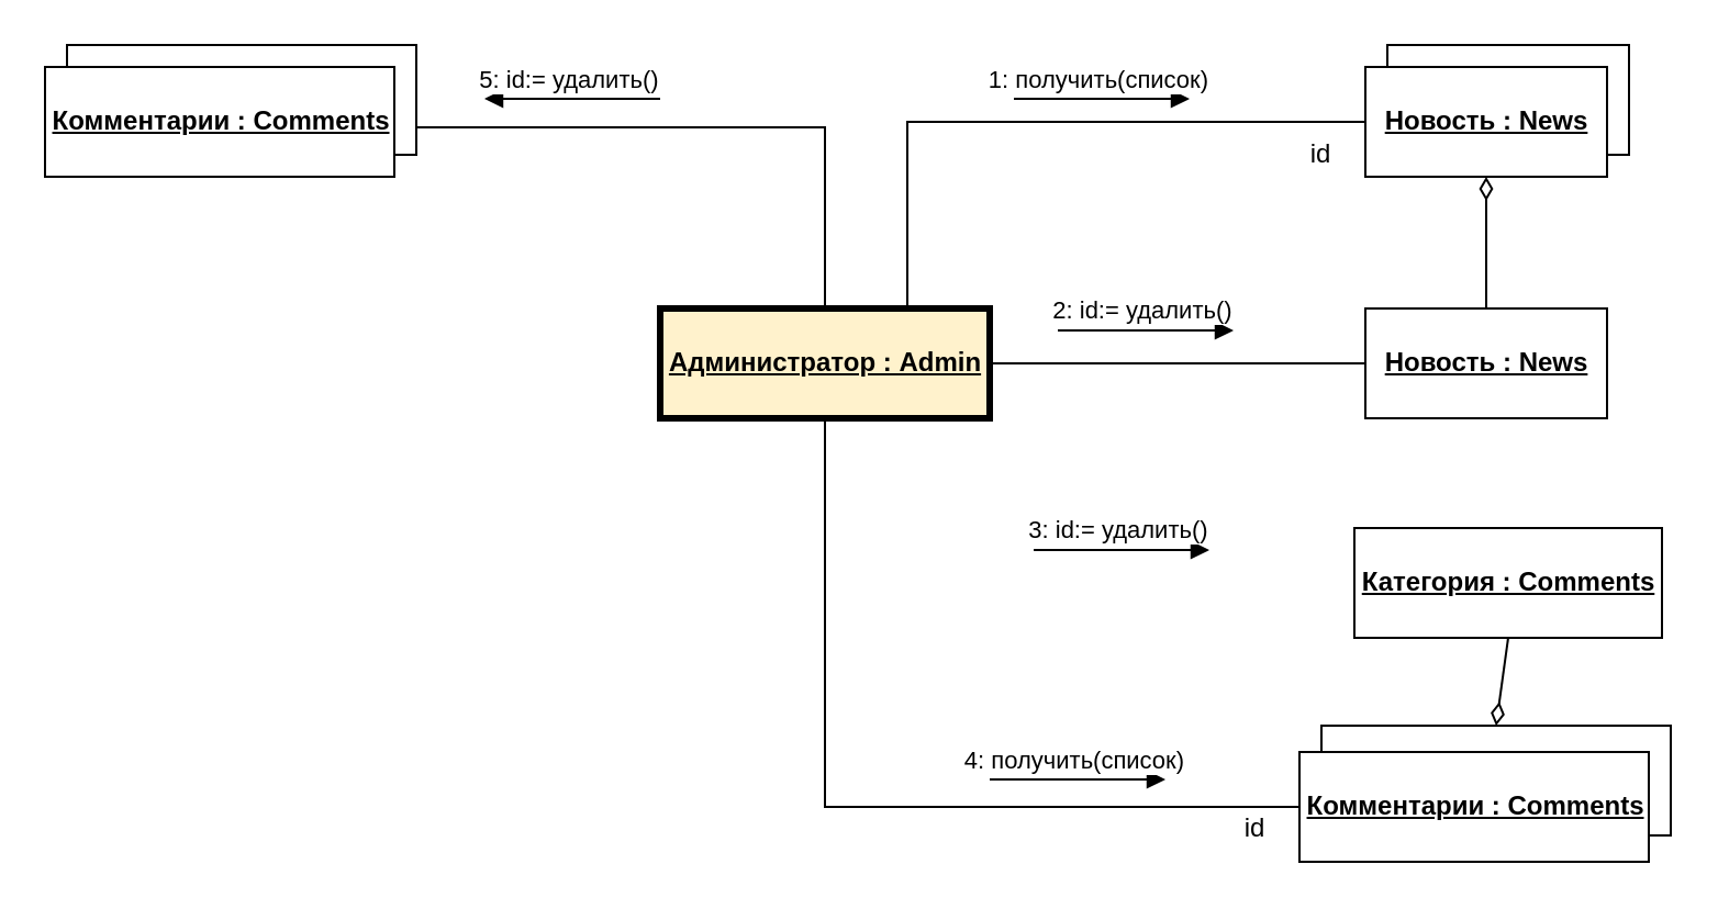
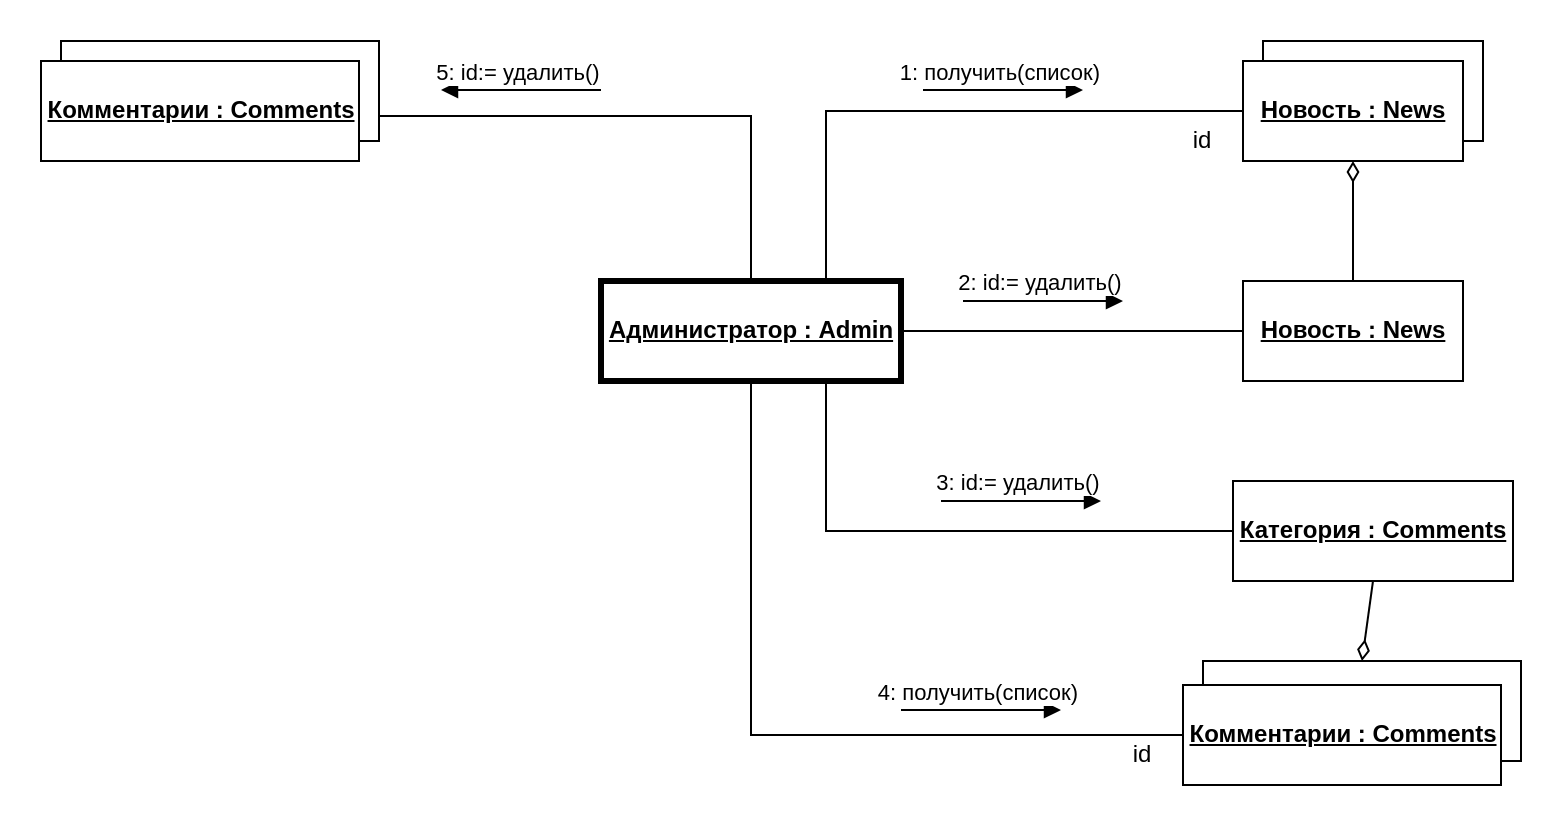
  <mxCell id="0" />
  <mxCell id="1" parent="0" />
- <mxCell id="2" value="&lt;u&gt;&lt;b&gt;Администратор : Admin&lt;/b&gt;&lt;/u&gt;" style="html=1;strokeWidth=3;fillColor=#fff2cc;" parent="1" vertex="1"><mxGeometry x="300" y="140" width="150" height="50" as="geometry" /></mxCell>
+ <mxCell id="2" value="&lt;u&gt;&lt;b&gt;Администратор : Admin&lt;/b&gt;&lt;/u&gt;" style="html=1;strokeWidth=3;" parent="1" vertex="1"><mxGeometry x="300" y="140" width="150" height="50" as="geometry" /></mxCell>
  <mxCell id="3" value="&lt;u&gt;&lt;b&gt;Новость : News&lt;/b&gt;&lt;/u&gt;" style="html=1;strokeWidth=1;" parent="1" vertex="1"><mxGeometry x="621" y="140" width="110" height="50" as="geometry" /></mxCell>
  <mxCell id="4" value="" style="endArrow=none;html=1;endSize=12;startArrow=none;startSize=14;startFill=0;edgeStyle=orthogonalEdgeStyle;align=center;verticalAlign=bottom;endFill=0;rounded=0;exitX=1;exitY=0.5;exitDx=0;exitDy=0;entryX=0;entryY=0.5;entryDx=0;entryDy=0;" parent="1" source="2" target="3" edge="1"><mxGeometry y="3" relative="1" as="geometry"><mxPoint x="451" y="164.5" as="sourcePoint" /><mxPoint x="611" y="164.5" as="targetPoint" /></mxGeometry></mxCell>
  <mxCell id="5" value="2: id:= удалить()&amp;nbsp;" style="html=1;verticalAlign=bottom;endArrow=block;rounded=0;" parent="1" edge="1"><mxGeometry width="80" relative="1" as="geometry"><mxPoint x="481" y="150" as="sourcePoint" /><mxPoint x="561" y="150" as="targetPoint" /></mxGeometry></mxCell>
  <mxCell id="6" value="Object" style="html=1;strokeWidth=1;" parent="1" vertex="1"><mxGeometry x="631" y="20" width="110" height="50" as="geometry" /></mxCell>
  <mxCell id="7" value="&lt;b&gt;&lt;u&gt;Новость : News&lt;/u&gt;&lt;/b&gt;" style="html=1;strokeWidth=1;" parent="1" vertex="1"><mxGeometry x="621" y="30" width="110" height="50" as="geometry" /></mxCell>
  <mxCell id="8" value="" style="endArrow=none;html=1;endSize=12;startArrow=none;startSize=14;startFill=0;edgeStyle=orthogonalEdgeStyle;align=center;verticalAlign=bottom;endFill=0;rounded=0;exitX=0.75;exitY=0;exitDx=0;exitDy=0;entryX=0;entryY=0.5;entryDx=0;entryDy=0;" parent="1" source="2" target="7" edge="1"><mxGeometry y="3" relative="1" as="geometry"><mxPoint x="361" y="54.5" as="sourcePoint" /><mxPoint x="552" y="54.5" as="targetPoint" /></mxGeometry></mxCell>
  <mxCell id="9" value="1: получить(список)&amp;nbsp;" style="html=1;verticalAlign=bottom;endArrow=block;rounded=0;" parent="1" edge="1"><mxGeometry width="80" relative="1" as="geometry"><mxPoint x="461" y="44.5" as="sourcePoint" /><mxPoint x="541" y="44.5" as="targetPoint" /></mxGeometry></mxCell>
  <mxCell id="10" value="&lt;u&gt;&lt;b&gt;Категория : Comments&lt;/b&gt;&lt;/u&gt;" style="html=1;strokeWidth=1;" parent="1" vertex="1"><mxGeometry x="616" y="240" width="140" height="50" as="geometry" /></mxCell>
  <mxCell id="11" value="" style="endArrow=none;startArrow=diamondThin;endFill=0;startFill=0;html=1;verticalAlign=bottom;labelBackgroundColor=none;strokeWidth=1;startSize=8;endSize=8;rounded=0;exitX=0.5;exitY=1;exitDx=0;exitDy=0;entryX=0.5;entryY=0;entryDx=0;entryDy=0;" parent="1" source="7" target="3" edge="1"><mxGeometry width="160" relative="1" as="geometry"><mxPoint x="801" y="80" as="sourcePoint" /><mxPoint x="961" y="80" as="targetPoint" /></mxGeometry></mxCell>
  <mxCell id="12" value="" style="html=1;strokeWidth=1;" parent="1" vertex="1"><mxGeometry x="601" y="330" width="159" height="50" as="geometry" /></mxCell>
  <mxCell id="13" value="&lt;b&gt;&lt;u&gt;Комментарии : Comments&lt;/u&gt;&lt;/b&gt;" style="html=1;strokeWidth=1;" parent="1" vertex="1"><mxGeometry x="591" y="342" width="159" height="50" as="geometry" /></mxCell>
  <mxCell id="14" value="" style="endArrow=none;html=1;endSize=12;startArrow=none;startSize=14;startFill=0;edgeStyle=orthogonalEdgeStyle;align=center;verticalAlign=bottom;endFill=0;rounded=0;exitX=0.5;exitY=1;exitDx=0;exitDy=0;entryX=0;entryY=0.5;entryDx=0;entryDy=0;" parent="1" source="2" target="13" edge="1"><mxGeometry y="3" relative="1" as="geometry"><mxPoint x="360" y="320" as="sourcePoint" /><mxPoint x="551" y="320" as="targetPoint" /></mxGeometry></mxCell>
+ <mxCell id="15" value="" style="endArrow=none;html=1;endSize=12;startArrow=none;startSize=14;startFill=0;edgeStyle=orthogonalEdgeStyle;align=center;verticalAlign=bottom;endFill=0;rounded=0;exitX=0.75;exitY=1;exitDx=0;exitDy=0;entryX=0;entryY=0.5;entryDx=0;entryDy=0;" parent="1" source="2" target="10" edge="1"><mxGeometry y="3" relative="1" as="geometry"><mxPoint x="410" y="260" as="sourcePoint" /><mxPoint x="601" y="260" as="targetPoint" /></mxGeometry></mxCell>
  <mxCell id="16" value="3: id:= удалить()&amp;nbsp;" style="html=1;verticalAlign=bottom;endArrow=block;rounded=0;" parent="1" edge="1"><mxGeometry width="80" relative="1" as="geometry"><mxPoint x="470" y="250" as="sourcePoint" /><mxPoint x="550" y="250" as="targetPoint" /></mxGeometry></mxCell>
  <mxCell id="17" value="" style="endArrow=none;startArrow=diamondThin;endFill=0;startFill=0;html=1;verticalAlign=bottom;labelBackgroundColor=none;strokeWidth=1;startSize=8;endSize=8;rounded=0;exitX=0.5;exitY=0;exitDx=0;exitDy=0;entryX=0.5;entryY=1;entryDx=0;entryDy=0;" parent="1" source="12" target="10" edge="1"><mxGeometry width="160" relative="1" as="geometry"><mxPoint x="860" y="270" as="sourcePoint" /><mxPoint x="860" y="330" as="targetPoint" /></mxGeometry></mxCell>
  <mxCell id="18" value="id" style="text;html=1;strokeColor=none;fillColor=none;align=center;verticalAlign=middle;whiteSpace=wrap;rounded=0;" parent="1" vertex="1"><mxGeometry x="581" y="60" width="40" height="20" as="geometry" /></mxCell>
  <mxCell id="19" value="id" style="text;html=1;strokeColor=none;fillColor=none;align=center;verticalAlign=middle;whiteSpace=wrap;rounded=0;" parent="1" vertex="1"><mxGeometry x="551" y="367" width="40" height="20" as="geometry" /></mxCell>
  <mxCell id="20" value="4: получить(список)&amp;nbsp;" style="html=1;verticalAlign=bottom;endArrow=block;rounded=0;" parent="1" edge="1"><mxGeometry width="80" relative="1" as="geometry"><mxPoint x="450" y="354.5" as="sourcePoint" /><mxPoint x="530" y="354.5" as="targetPoint" /></mxGeometry></mxCell>
  <mxCell id="21" value="" style="html=1;strokeWidth=1;" parent="1" vertex="1"><mxGeometry x="30" y="20" width="159" height="50" as="geometry" /></mxCell>
  <mxCell id="22" value="&lt;b&gt;&lt;u&gt;Комментарии : Comments&lt;/u&gt;&lt;/b&gt;" style="html=1;strokeWidth=1;" parent="1" vertex="1"><mxGeometry x="20" y="30" width="159" height="50" as="geometry" /></mxCell>
  <mxCell id="23" value="" style="endArrow=none;html=1;endSize=12;startArrow=none;startSize=14;startFill=0;edgeStyle=orthogonalEdgeStyle;align=center;verticalAlign=bottom;endFill=0;rounded=0;entryX=0.5;entryY=0;entryDx=0;entryDy=0;exitX=1;exitY=0.75;exitDx=0;exitDy=0;" parent="1" source="21" target="2" edge="1"><mxGeometry y="3" relative="1" as="geometry"><mxPoint x="190" y="50" as="sourcePoint" /><mxPoint x="251" y="264.5" as="targetPoint" /></mxGeometry></mxCell>
  <mxCell id="24" value="5: id:= удалить()&amp;nbsp;" style="html=1;verticalAlign=bottom;endArrow=block;rounded=0;" parent="1" edge="1"><mxGeometry width="80" relative="1" as="geometry"><mxPoint x="300" y="44.5" as="sourcePoint" /><mxPoint x="220" y="44.5" as="targetPoint" /><mxPoint as="offset" /></mxGeometry></mxCell>
